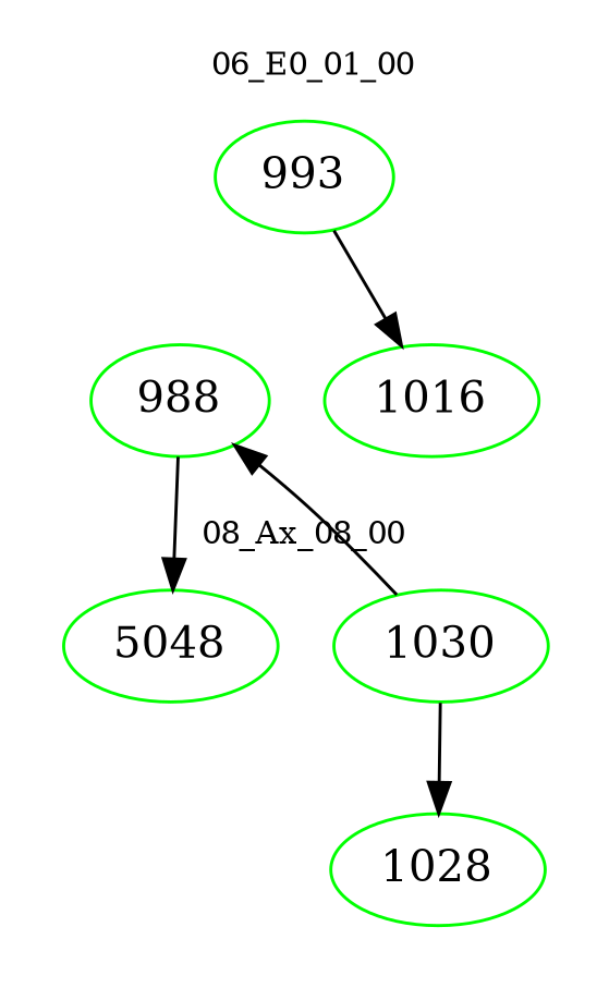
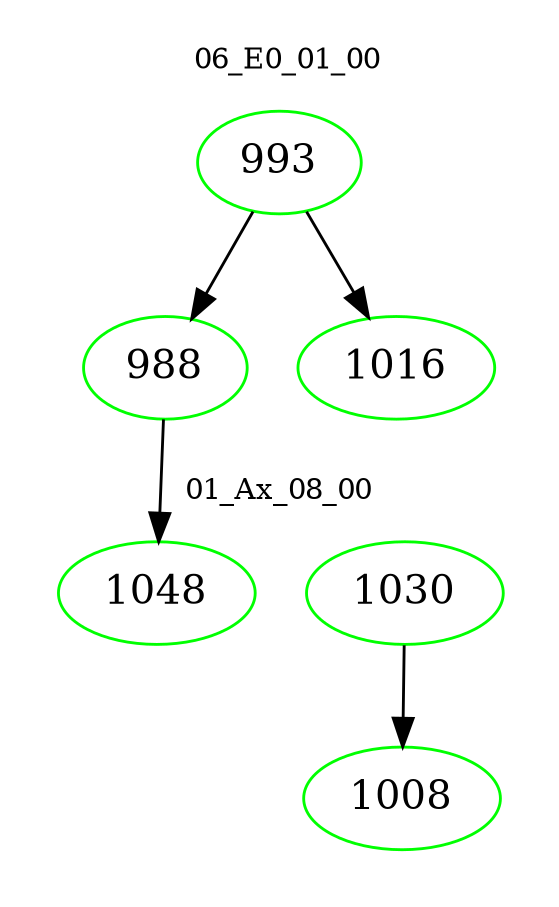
  digraph {
    node [color=green]
    edge [color=black]
    n1 [label=1030]
-   n2 [label=1028]
-   n3 [label=5048]
+   n2 [label=1008]
+   n3 [label=1048]
    n4 [label=993]
    n5 [label=988]
    n6 [label=1016]
    subgraph cluster_1 {
      color=white
      fontsize=10
-     label="08_Ax_08_00"
+     label="01_Ax_08_00"
      n1
      n2
      n3
    }
    subgraph cluster_2 {
      color=white
      fontsize=10
      label="06_E0_01_00"
      n4
      n5
      n6
    }
    n1 -> n2
-   n1 -> n5
+   n4 -> n5
    n4 -> n6
    n5 -> n3
  }
